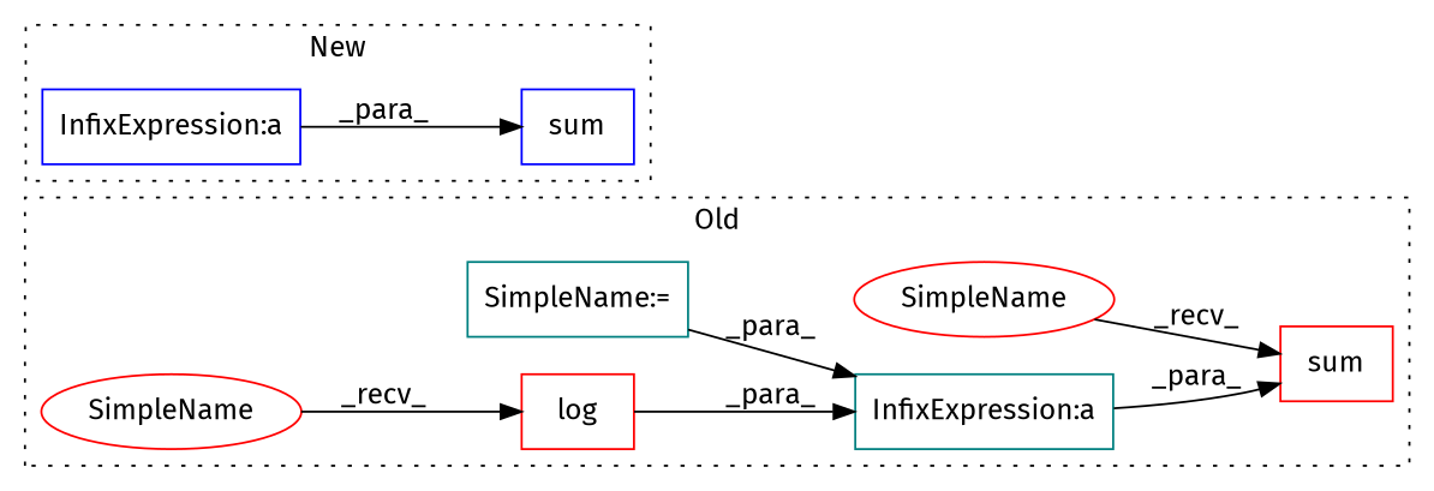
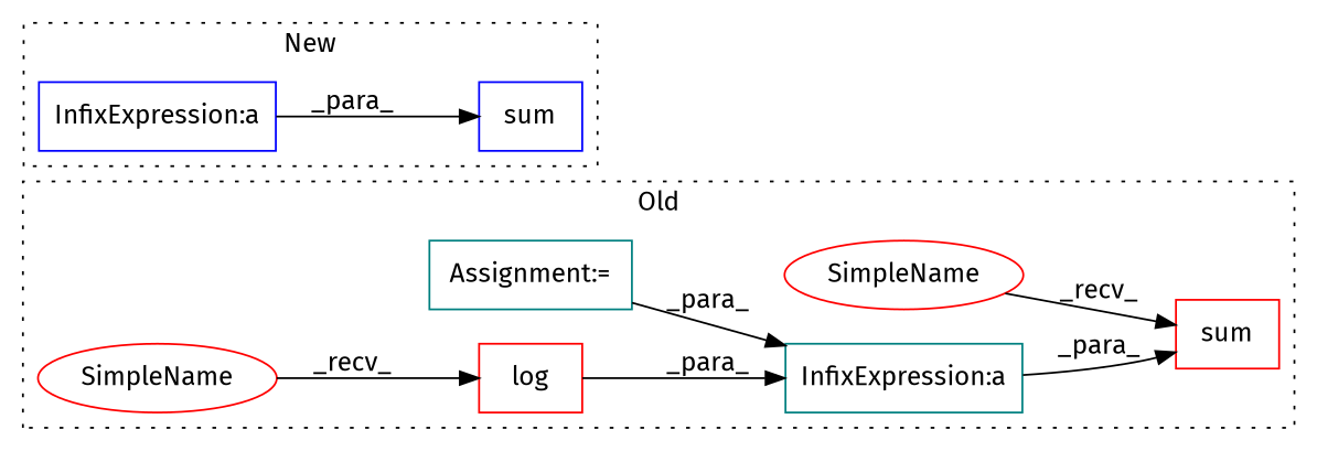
  digraph {
    rankdir=LR
    fontname="Fira Sans"
    node [a=32 l="4,1" shape=box color=red fontname="Fira Sans"]
    edge [fontname="Fira Sans"]
    n1 [label=log s="13597,13607"]
    n2 [label=sum s="13751,13805"]
    n3 [a=27 l=3 label="InfixExpression:a" s=13788 color=teal]
-   n4 [a=7 l=1 label="SimpleName:=" s=13632 color=teal]
+   n4 [a=7 l=1 label="Assignment:=" s=13632 color=teal]
    n5 [a=42 l=5 label=SimpleName s=13745 shape=ellipse]
    n6 [a=42 l=5 label=SimpleName s=13591 shape=ellipse]
    n7 [label=sum s="13656,13674" color=blue]
    n8 [a=27 l=3 label="InfixExpression:a" s=13478 color=blue]
    subgraph cluster_1 {
      label=Old
      style=dotted
      n1
      n2
      n3
      n4
      n5
      n6
    }
    subgraph cluster_2 {
      label=New
      style=dotted
      n7
      n8
    }
    n1 -> n3 [label=_para_]
    n3 -> n2 [label=_para_]
    n4 -> n3 [label=_para_]
    n5 -> n2 [label=_recv_]
    n6 -> n1 [label=_recv_]
    n8 -> n7 [label=_para_]
  }
